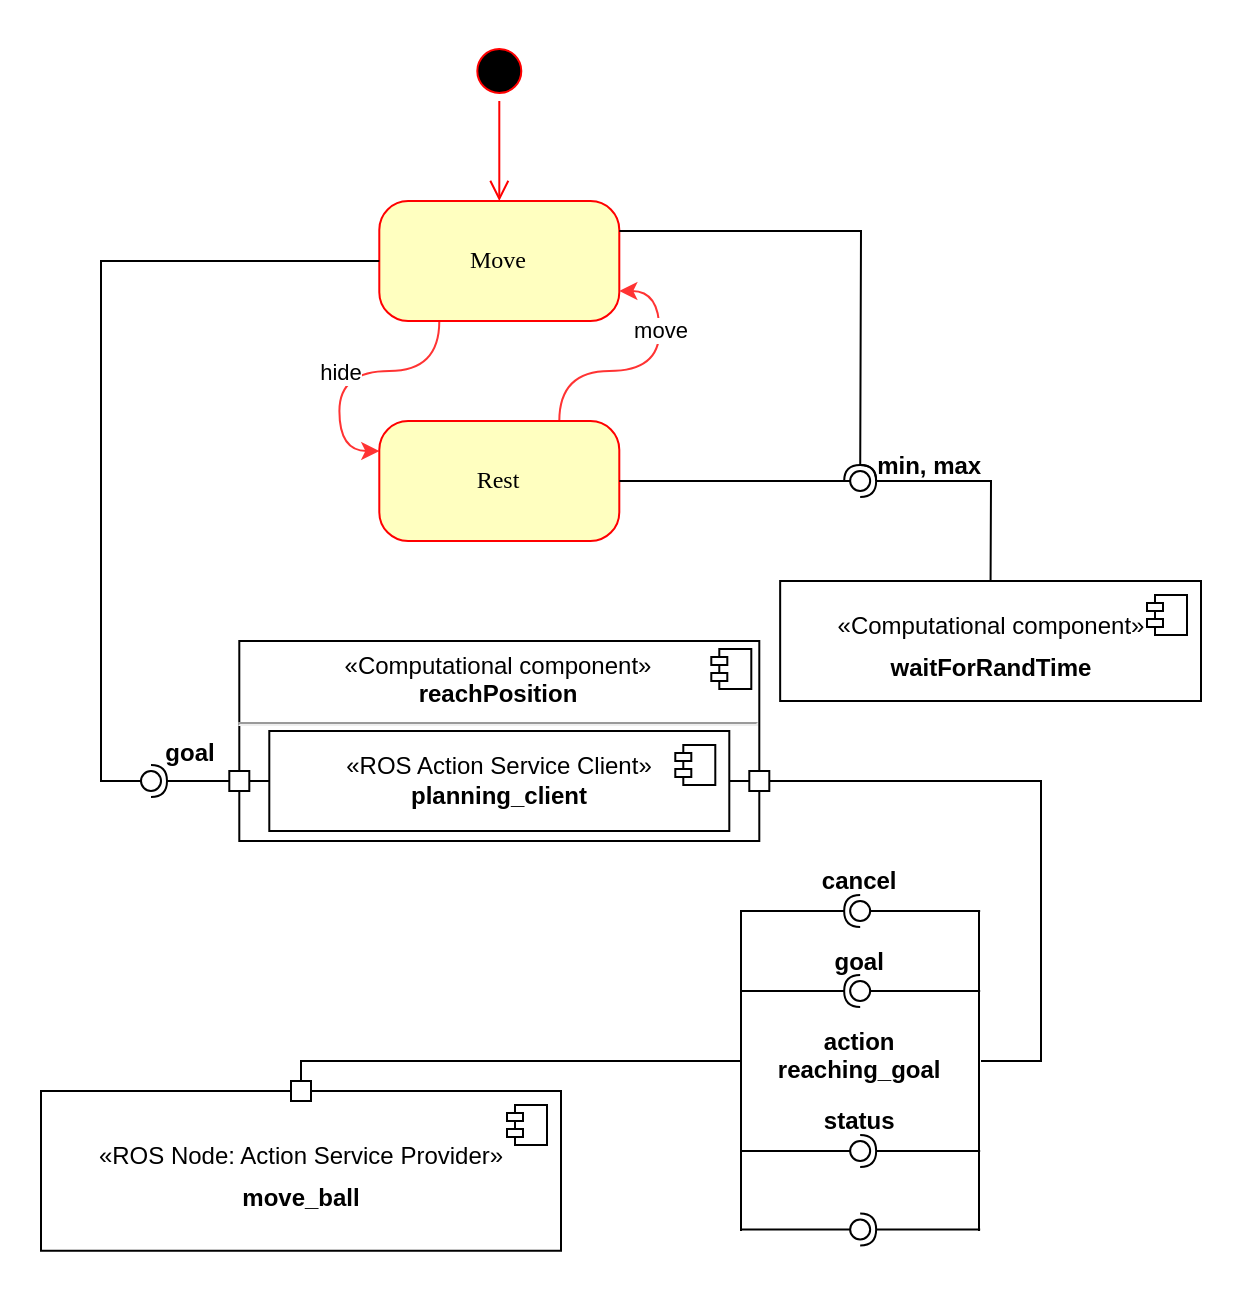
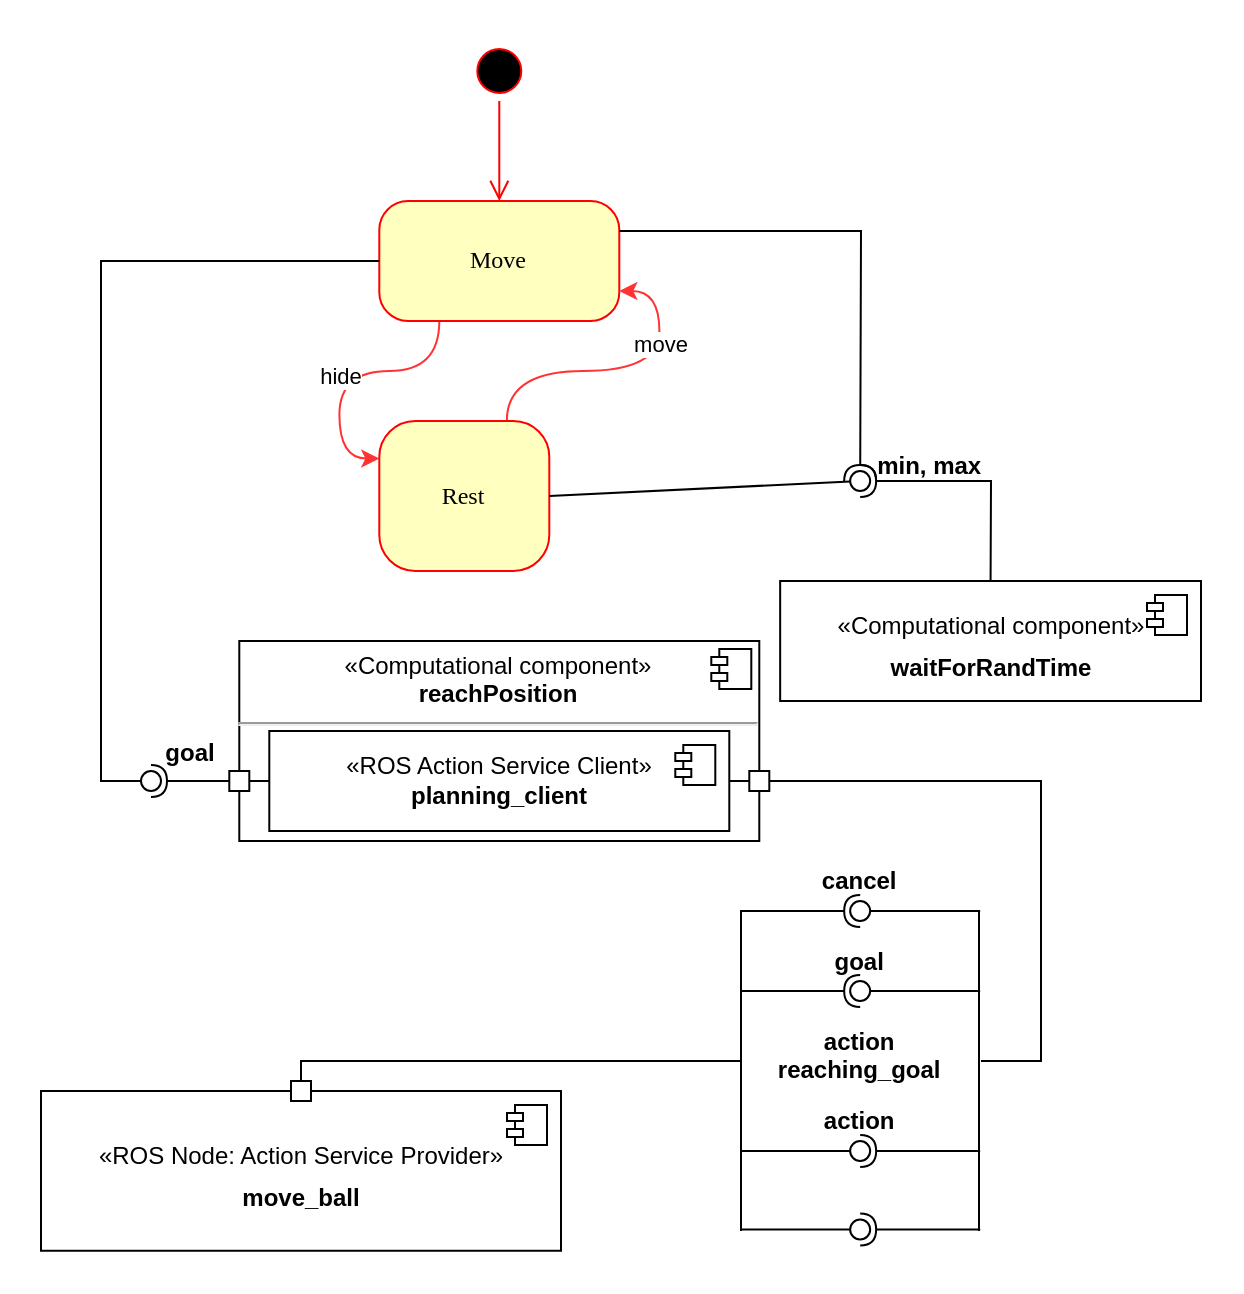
  <mxCell id="0" />
  <mxCell id="1" parent="0" />
  <mxCell id="2" value="" style="ellipse;html=1;shape=startState;fillColor=#000000;strokeColor=#ff0000;rounded=1;shadow=0;comic=0;labelBackgroundColor=none;fontFamily=Verdana;fontSize=12;fontColor=#000000;align=center;direction=south;" parent="1" vertex="1"><mxGeometry x="234.15" y="20" width="30" height="30" as="geometry" /></mxCell>
  <mxCell id="3" style="edgeStyle=orthogonalEdgeStyle;orthogonalLoop=1;jettySize=auto;html=1;entryX=0;entryY=0.25;entryDx=0;entryDy=0;strokeColor=#FF3333;curved=1;exitX=0.25;exitY=1;exitDx=0;exitDy=0;" parent="1" source="5" target="8" edge="1"><mxGeometry relative="1" as="geometry" /></mxCell>
  <mxCell id="4" value="hide" style="edgeLabel;html=1;align=center;verticalAlign=middle;resizable=0;points=[];" parent="3" vertex="1" connectable="0"><mxGeometry x="0.122" y="-1" relative="1" as="geometry"><mxPoint x="1" as="offset" /></mxGeometry></mxCell>
  <mxCell id="5" value="Move" style="rounded=1;whiteSpace=wrap;html=1;arcSize=24;fillColor=#ffffc0;strokeColor=#ff0000;shadow=0;comic=0;labelBackgroundColor=none;fontFamily=Verdana;fontSize=12;fontColor=#000000;align=center;" parent="1" vertex="1"><mxGeometry x="189.15" y="100" width="120" height="60" as="geometry" /></mxCell>
  <mxCell id="6" style="edgeStyle=orthogonalEdgeStyle;orthogonalLoop=1;jettySize=auto;html=1;entryX=1;entryY=0.75;entryDx=0;entryDy=0;strokeColor=#FF3333;curved=1;exitX=0.75;exitY=0;exitDx=0;exitDy=0;" parent="1" source="8" target="5" edge="1"><mxGeometry relative="1" as="geometry" /></mxCell>
  <mxCell id="7" value="move" style="edgeLabel;html=1;align=center;verticalAlign=middle;resizable=0;points=[];" parent="6" vertex="1" connectable="0"><mxGeometry x="0.422" relative="1" as="geometry"><mxPoint as="offset" /></mxGeometry></mxCell>
- <mxCell id="8" value="Rest" style="rounded=1;whiteSpace=wrap;html=1;arcSize=24;fillColor=#ffffc0;strokeColor=#ff0000;shadow=0;comic=0;labelBackgroundColor=none;fontFamily=Verdana;fontSize=12;fontColor=#000000;align=center;" parent="1" vertex="1"><mxGeometry x="189.15" y="210" width="120" height="60" as="geometry" /></mxCell>
+ <mxCell id="8" value="Rest" style="rounded=1;whiteSpace=wrap;html=1;arcSize=24;fillColor=#ffffc0;strokeColor=#ff0000;shadow=0;comic=0;labelBackgroundColor=none;fontFamily=Verdana;fontSize=12;fontColor=#000000;align=center;" parent="1" vertex="1"><mxGeometry x="189.15" y="210" width="85" height="75" as="geometry" /></mxCell>
  <mxCell id="9" style="edgeStyle=orthogonalEdgeStyle;html=1;labelBackgroundColor=none;endArrow=open;endSize=8;strokeColor=#ff0000;fontFamily=Verdana;fontSize=12;align=left;" parent="1" source="2" target="5" edge="1"><mxGeometry relative="1" as="geometry" /></mxCell>
  <mxCell id="10" value="" style="rounded=0;orthogonalLoop=1;jettySize=auto;html=1;endArrow=none;endFill=0;" parent="1" edge="1"><mxGeometry relative="1" as="geometry"><mxPoint x="370" y="454.5" as="sourcePoint" /><mxPoint x="370" y="615" as="targetPoint" /><Array as="points" /></mxGeometry></mxCell>
  <mxCell id="11" value="" style="rounded=0;orthogonalLoop=1;jettySize=auto;html=1;endArrow=none;endFill=0;" parent="1" target="13" edge="1"><mxGeometry relative="1" as="geometry"><mxPoint x="489.58" y="455" as="sourcePoint" /></mxGeometry></mxCell>
  <mxCell id="12" value="" style="rounded=0;orthogonalLoop=1;jettySize=auto;html=1;endArrow=halfCircle;endFill=0;entryX=0.5;entryY=0.5;entryDx=0;entryDy=0;endSize=6;strokeWidth=1;" parent="1" target="13" edge="1"><mxGeometry relative="1" as="geometry"><mxPoint x="369.58" y="455" as="sourcePoint" /></mxGeometry></mxCell>
  <mxCell id="13" value="" style="ellipse;whiteSpace=wrap;html=1;fontFamily=Helvetica;fontSize=12;fontColor=#000000;align=center;strokeColor=#000000;fillColor=#ffffff;points=[];aspect=fixed;resizable=0;" parent="1" vertex="1"><mxGeometry x="424.58" y="450" width="10" height="10" as="geometry" /></mxCell>
  <mxCell id="14" value="" style="rounded=0;orthogonalLoop=1;jettySize=auto;html=1;endArrow=none;endFill=0;" parent="1" target="16" edge="1"><mxGeometry relative="1" as="geometry"><mxPoint x="489.58" y="495" as="sourcePoint" /></mxGeometry></mxCell>
  <mxCell id="15" value="" style="rounded=0;orthogonalLoop=1;jettySize=auto;html=1;endArrow=halfCircle;endFill=0;entryX=0.5;entryY=0.5;entryDx=0;entryDy=0;endSize=6;strokeWidth=1;" parent="1" target="16" edge="1"><mxGeometry relative="1" as="geometry"><mxPoint x="369.58" y="495" as="sourcePoint" /></mxGeometry></mxCell>
  <mxCell id="16" value="" style="ellipse;whiteSpace=wrap;html=1;fontFamily=Helvetica;fontSize=12;fontColor=#000000;align=center;strokeColor=#000000;fillColor=#ffffff;points=[];aspect=fixed;resizable=0;" parent="1" vertex="1"><mxGeometry x="424.58" y="490" width="10" height="10" as="geometry" /></mxCell>
  <mxCell id="17" value="goal" style="text;align=center;fontStyle=1;verticalAlign=middle;spacingLeft=3;spacingRight=3;strokeColor=none;rotatable=0;points=[[0,0.5],[1,0.5]];portConstraint=eastwest;" parent="1" vertex="1"><mxGeometry x="414.58" y="469.25" width="30" height="21" as="geometry" /></mxCell>
  <mxCell id="18" value="action&#10;reaching_goal" style="text;align=center;fontStyle=1;verticalAlign=middle;spacingLeft=3;spacingRight=3;strokeColor=none;rotatable=0;points=[[0,0.5],[1,0.5]];portConstraint=eastwest;" parent="1" vertex="1"><mxGeometry x="389.58" y="514" width="80" height="26" as="geometry" /></mxCell>
  <mxCell id="19" value="" style="rounded=0;orthogonalLoop=1;jettySize=auto;html=1;endArrow=none;endFill=0;" parent="1" target="21" edge="1"><mxGeometry relative="1" as="geometry"><mxPoint x="369.58" y="614.25" as="sourcePoint" /></mxGeometry></mxCell>
  <mxCell id="20" value="" style="rounded=0;orthogonalLoop=1;jettySize=auto;html=1;endArrow=halfCircle;endFill=0;entryX=0.5;entryY=0.5;entryDx=0;entryDy=0;endSize=6;strokeWidth=1;" parent="1" target="21" edge="1"><mxGeometry relative="1" as="geometry"><mxPoint x="489.58" y="614.25" as="sourcePoint" /></mxGeometry></mxCell>
  <mxCell id="21" value="" style="ellipse;whiteSpace=wrap;html=1;fontFamily=Helvetica;fontSize=12;fontColor=#000000;align=center;strokeColor=#000000;fillColor=#ffffff;points=[];aspect=fixed;resizable=0;" parent="1" vertex="1"><mxGeometry x="424.58" y="609.25" width="10" height="10" as="geometry" /></mxCell>
  <mxCell id="22" value="" style="rounded=0;orthogonalLoop=1;jettySize=auto;html=1;endArrow=none;endFill=0;" parent="1" edge="1"><mxGeometry relative="1" as="geometry"><mxPoint x="489" y="454.5" as="sourcePoint" /><mxPoint x="489" y="615" as="targetPoint" /><Array as="points" /></mxGeometry></mxCell>
  <mxCell id="23" value="cancel" style="text;align=center;fontStyle=1;verticalAlign=middle;spacingLeft=3;spacingRight=3;strokeColor=none;rotatable=0;points=[[0,0.5],[1,0.5]];portConstraint=eastwest;" parent="1" vertex="1"><mxGeometry x="414.58" y="429" width="30" height="21" as="geometry" /></mxCell>
  <mxCell id="24" value="" style="rounded=0;orthogonalLoop=1;jettySize=auto;html=1;endArrow=none;endFill=0;" parent="1" target="26" edge="1"><mxGeometry relative="1" as="geometry"><mxPoint x="369.58" y="575" as="sourcePoint" /></mxGeometry></mxCell>
  <mxCell id="25" value="" style="rounded=0;orthogonalLoop=1;jettySize=auto;html=1;endArrow=halfCircle;endFill=0;entryX=0.5;entryY=0.5;entryDx=0;entryDy=0;endSize=6;strokeWidth=1;" parent="1" target="26" edge="1"><mxGeometry relative="1" as="geometry"><mxPoint x="489.58" y="575" as="sourcePoint" /></mxGeometry></mxCell>
  <mxCell id="26" value="" style="ellipse;whiteSpace=wrap;html=1;fontFamily=Helvetica;fontSize=12;fontColor=#000000;align=center;strokeColor=#000000;fillColor=#ffffff;points=[];aspect=fixed;resizable=0;" parent="1" vertex="1"><mxGeometry x="424.58" y="570" width="10" height="10" as="geometry" /></mxCell>
- <mxCell id="27" value="status" style="text;align=center;fontStyle=1;verticalAlign=middle;spacingLeft=3;spacingRight=3;strokeColor=none;rotatable=0;points=[[0,0.5],[1,0.5]];portConstraint=eastwest;" parent="1" vertex="1"><mxGeometry x="414.58" y="549" width="30" height="21" as="geometry" /></mxCell>
+ <mxCell id="27" value="action" style="text;align=center;fontStyle=1;verticalAlign=middle;spacingLeft=3;spacingRight=3;strokeColor=none;rotatable=0;points=[[0,0.5],[1,0.5]];portConstraint=eastwest;" parent="1" vertex="1"><mxGeometry x="414.58" y="549" width="30" height="21" as="geometry" /></mxCell>
  <mxCell id="28" value="&lt;p style=&quot;margin: 0px ; margin-top: 6px ; text-align: center&quot;&gt;«Computational component»&lt;br&gt;&lt;b&gt;reachPosition&lt;/b&gt;&lt;br&gt;&lt;/p&gt;&lt;hr&gt;&lt;p style=&quot;margin: 0px ; margin-left: 8px&quot;&gt;&lt;br&gt;&lt;/p&gt;" style="align=left;overflow=fill;html=1;dropTarget=0;" parent="1" vertex="1"><mxGeometry x="119.15" y="320" width="260" height="100" as="geometry" /></mxCell>
  <mxCell id="29" value="" style="shape=component;jettyWidth=8;jettyHeight=4;" parent="28" vertex="1"><mxGeometry x="1" width="20" height="20" relative="1" as="geometry"><mxPoint x="-24" y="4" as="offset" /></mxGeometry></mxCell>
  <mxCell id="30" value="«ROS Action Service Client»&lt;br&gt;&lt;b&gt;planning_client&lt;/b&gt;" style="html=1;dropTarget=0;" parent="1" vertex="1"><mxGeometry x="134.15" y="365" width="230" height="50" as="geometry" /></mxCell>
  <mxCell id="31" value="" style="shape=module;jettyWidth=8;jettyHeight=4;" parent="30" vertex="1"><mxGeometry x="1" width="20" height="20" relative="1" as="geometry"><mxPoint x="-27" y="7" as="offset" /></mxGeometry></mxCell>
  <mxCell id="32" value="" style="rounded=0;whiteSpace=wrap;html=1;" parent="1" vertex="1"><mxGeometry x="374.15" y="385" width="10" height="10" as="geometry" /></mxCell>
  <mxCell id="33" value="" style="rounded=0;orthogonalLoop=1;jettySize=auto;html=1;endArrow=none;endFill=0;entryX=1;entryY=0.5;entryDx=0;entryDy=0;exitX=0;exitY=0.5;exitDx=0;exitDy=0;" parent="1" source="32" target="30" edge="1"><mxGeometry relative="1" as="geometry"><mxPoint x="379.15" y="409" as="sourcePoint" /><mxPoint x="99.15" y="409.75" as="targetPoint" /></mxGeometry></mxCell>
  <mxCell id="34" value="" style="rounded=0;whiteSpace=wrap;html=1;" parent="1" vertex="1"><mxGeometry x="114.15" y="385" width="10" height="10" as="geometry" /></mxCell>
  <mxCell id="35" value="" style="rounded=0;orthogonalLoop=1;jettySize=auto;html=1;endArrow=none;endFill=0;entryX=1;entryY=0.5;entryDx=0;entryDy=0;exitX=0;exitY=0.5;exitDx=0;exitDy=0;" parent="1" source="30" target="34" edge="1"><mxGeometry relative="1" as="geometry"><mxPoint x="249.15" y="439.25" as="sourcePoint" /><mxPoint x="239.15" y="439.25" as="targetPoint" /></mxGeometry></mxCell>
  <mxCell id="36" value="" style="rounded=0;orthogonalLoop=1;jettySize=auto;html=1;endArrow=none;endFill=0;entryX=1;entryY=0.5;entryDx=0;entryDy=0;" parent="1" target="32" edge="1"><mxGeometry relative="1" as="geometry"><mxPoint x="490" y="530" as="sourcePoint" /><mxPoint x="495" y="400" as="targetPoint" /><Array as="points"><mxPoint x="520" y="530" /><mxPoint x="520" y="390" /></Array></mxGeometry></mxCell>
  <mxCell id="37" value="" style="rounded=0;orthogonalLoop=1;jettySize=auto;html=1;endArrow=none;endFill=0;exitX=0.5;exitY=0;exitDx=0;exitDy=0;" parent="1" source="51" edge="1"><mxGeometry relative="1" as="geometry"><mxPoint x="150" y="609.25" as="sourcePoint" /><mxPoint x="370" y="530" as="targetPoint" /><Array as="points"><mxPoint x="150" y="530" /></Array></mxGeometry></mxCell>
  <mxCell id="38" value="goal" style="text;align=center;fontStyle=1;verticalAlign=middle;spacingLeft=3;spacingRight=3;strokeColor=none;rotatable=0;points=[[0,0.5],[1,0.5]];portConstraint=eastwest;" parent="1" vertex="1"><mxGeometry x="80" y="365" width="30" height="21" as="geometry" /></mxCell>
  <mxCell id="39" value="" style="rounded=0;orthogonalLoop=1;jettySize=auto;html=1;endArrow=none;endFill=0;exitX=0;exitY=0.5;exitDx=0;exitDy=0;" parent="1" source="5" target="41" edge="1"><mxGeometry relative="1" as="geometry"><mxPoint x="40" y="391" as="sourcePoint" /><Array as="points"><mxPoint x="50" y="130" /><mxPoint x="50" y="390" /></Array></mxGeometry></mxCell>
  <mxCell id="40" value="" style="rounded=0;orthogonalLoop=1;jettySize=auto;html=1;endArrow=halfCircle;endFill=0;entryX=0.5;entryY=0.5;entryDx=0;entryDy=0;endSize=6;strokeWidth=1;exitX=0;exitY=0.5;exitDx=0;exitDy=0;" parent="1" source="34" target="41" edge="1"><mxGeometry relative="1" as="geometry"><mxPoint x="80" y="391" as="sourcePoint" /></mxGeometry></mxCell>
  <mxCell id="41" value="" style="ellipse;whiteSpace=wrap;html=1;fontFamily=Helvetica;fontSize=12;fontColor=#000000;align=center;strokeColor=#000000;fillColor=#ffffff;points=[];aspect=fixed;resizable=0;" parent="1" vertex="1"><mxGeometry x="70" y="385" width="10" height="10" as="geometry" /></mxCell>
  <mxCell id="42" value="&lt;p style=&quot;margin: 6px 0px 0px&quot;&gt;«Computational component»&lt;br&gt;&lt;/p&gt;&lt;p style=&quot;margin: 6px 0px 0px&quot;&gt;&lt;b&gt;waitForRandTime&lt;/b&gt;&lt;/p&gt;" style="html=1;dropTarget=0;" parent="1" vertex="1"><mxGeometry x="389.58" y="290" width="210.42" height="60" as="geometry" /></mxCell>
  <mxCell id="43" value="" style="shape=module;jettyWidth=8;jettyHeight=4;" parent="42" vertex="1"><mxGeometry x="1" width="20" height="20" relative="1" as="geometry"><mxPoint x="-27" y="7" as="offset" /></mxGeometry></mxCell>
  <mxCell id="44" value="" style="rounded=0;orthogonalLoop=1;jettySize=auto;html=1;endArrow=none;endFill=0;exitX=1;exitY=0.5;exitDx=0;exitDy=0;" parent="1" source="8" target="46" edge="1"><mxGeometry relative="1" as="geometry"><mxPoint x="339" y="250" as="sourcePoint" /></mxGeometry></mxCell>
  <mxCell id="45" value="" style="rounded=0;orthogonalLoop=1;jettySize=auto;html=1;endArrow=halfCircle;endFill=0;entryX=0.5;entryY=0.5;entryDx=0;entryDy=0;endSize=6;strokeWidth=1;exitX=0.5;exitY=0;exitDx=0;exitDy=0;" parent="1" source="42" target="46" edge="1"><mxGeometry relative="1" as="geometry"><mxPoint x="379" y="250" as="sourcePoint" /><Array as="points"><mxPoint x="495" y="240" /></Array></mxGeometry></mxCell>
  <mxCell id="46" value="" style="ellipse;whiteSpace=wrap;html=1;fontFamily=Helvetica;fontSize=12;fontColor=#000000;align=center;strokeColor=#000000;fillColor=#ffffff;points=[];aspect=fixed;resizable=0;" parent="1" vertex="1"><mxGeometry x="424.58" y="235" width="10" height="10" as="geometry" /></mxCell>
  <mxCell id="47" value="min, max" style="text;align=center;fontStyle=1;verticalAlign=middle;spacingLeft=3;spacingRight=3;strokeColor=none;rotatable=0;points=[[0,0.5],[1,0.5]];portConstraint=eastwest;" parent="1" vertex="1"><mxGeometry x="424.58" y="219" width="80" height="26" as="geometry" /></mxCell>
  <mxCell id="48" value="" style="rounded=0;orthogonalLoop=1;jettySize=auto;html=1;endArrow=halfCircle;endFill=0;entryX=0.5;entryY=0.5;entryDx=0;entryDy=0;endSize=6;strokeWidth=1;exitX=1;exitY=0.25;exitDx=0;exitDy=0;" parent="1" source="5" edge="1"><mxGeometry relative="1" as="geometry"><mxPoint x="430" y="195" as="sourcePoint" /><mxPoint x="429.58" y="240" as="targetPoint" /><Array as="points"><mxPoint x="430" y="115" /></Array></mxGeometry></mxCell>
  <mxCell id="49" value="&lt;p style=&quot;margin: 6px 0px 0px&quot;&gt;«ROS Node: Action Service Provider»&lt;br&gt;&lt;/p&gt;&lt;p style=&quot;margin: 6px 0px 0px&quot;&gt;&lt;b&gt;move_ball&lt;/b&gt;&lt;/p&gt;" style="html=1;dropTarget=0;" vertex="1" parent="1"><mxGeometry x="20" y="545" width="260" height="79.88" as="geometry" /></mxCell>
  <mxCell id="50" value="" style="shape=module;jettyWidth=8;jettyHeight=4;" vertex="1" parent="49"><mxGeometry x="1" width="20" height="20" relative="1" as="geometry"><mxPoint x="-27" y="7" as="offset" /></mxGeometry></mxCell>
  <mxCell id="51" value="" style="rounded=0;whiteSpace=wrap;html=1;" vertex="1" parent="1"><mxGeometry x="145" y="540" width="10" height="10" as="geometry" /></mxCell>
